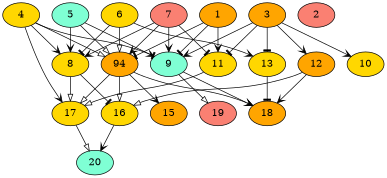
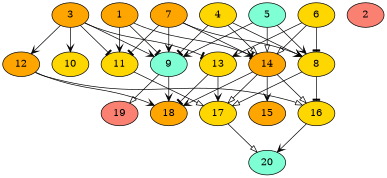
  digraph {
    node [alpha=0.01 fillcolor=gold style=filled]
    edge [arrowhead=vee]
    1 [alpha=0.17 expect_size=7023616 fillcolor=orange]
    9 [alpha=0.11 expect_size=7945216 fillcolor=aquamarine]
    11 [alpha=0.08 expect_size=31375360]
-   14 [expect_size=17750016 fillcolor=orange label=94]
+   14 [expect_size=17750016 fillcolor=orange]
    18 [alpha=0.02 expect_size=47486976 fillcolor=orange]
    19 [alpha=0.00 expect_size=47595520 fillcolor=salmon]
    17 [alpha=0.03 expect_size=50183168]
    16 [alpha=0.08 expect_size=20177920]
    15 [alpha=0.06 expect_size=22045696 fillcolor=orange]
    20 [alpha=0.15 expect_size=27455488 fillcolor=aquamarine]
    2 [alpha=0.20 expect_size=25566208 fillcolor=salmon]
    3 [alpha=0.18 expect_size=48968704 fillcolor=orange]
    10 [expect_size=43659264]
    12 [expect_size=23955456 fillcolor=orange]
    13 [alpha=0.11 expect_size=22806528]
    4 [alpha=0.02 expect_size=5297152]
    8 [alpha=0.00 expect_size=49654784]
    5 [alpha=0.19 expect_size=23648256 fillcolor=aquamarine]
    6 [alpha=0.13 expect_size=51517440]
-   7 [alpha=0.19 expect_size=7342080 fillcolor=salmon]
+   7 [alpha=0.19 expect_size=7342080 fillcolor=orange]
    1 -> 9 [arrowhead=tee]
    1 -> 11
    1 -> 14 [arrowhead=tee]
    9 -> 18
    9 -> 19 [arrowhead=onormal]
    11 -> 17 [arrowhead=onormal]
    14 -> 18
    14 -> 17 [arrowhead=onormal]
    14 -> 16 [arrowhead=onormal]
    14 -> 15
    17 -> 20 [arrowhead=onormal]
    16 -> 20
    3 -> 9
    3 -> 11 [arrowhead=tee]
    3 -> 10
    3 -> 12
    3 -> 13 [arrowhead=tee]
    12 -> 18
    12 -> 16 [arrowhead=onormal]
    13 -> 18 [arrowhead=tee]
-   4 -> 17
+   13 -> 17
    4 -> 9 [arrowhead=tee]
    4 -> 14 [arrowhead=onormal]
    4 -> 8
    8 -> 17 [arrowhead=onormal]
    8 -> 16 [arrowhead=tee]
    5 -> 9
    5 -> 14 [arrowhead=onormal]
    5 -> 8
    6 -> 14 [arrowhead=onormal]
    6 -> 13
    6 -> 8 [arrowhead=tee]
    7 -> 9
    7 -> 11 [arrowhead=tee]
    7 -> 14
    7 -> 8
  }
